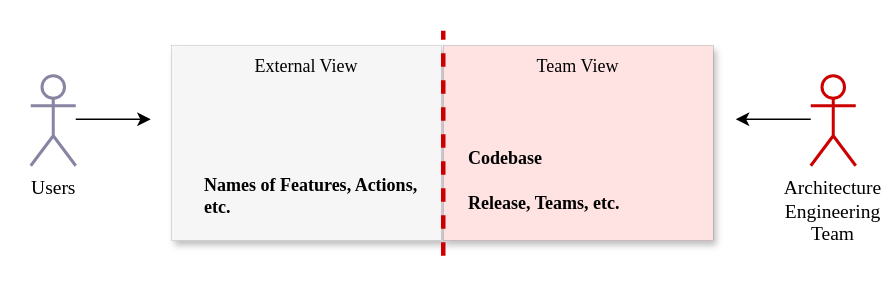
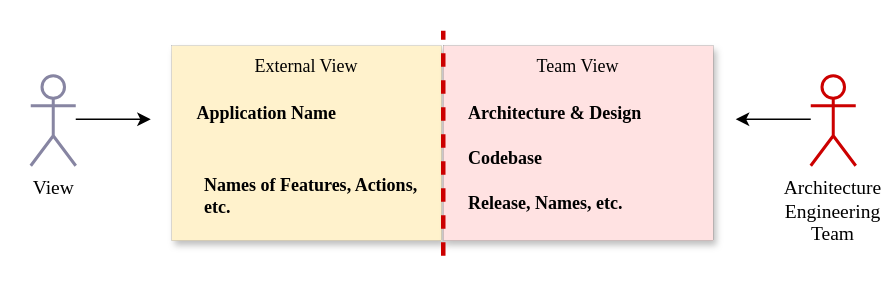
  <mxCell id="0" />
  <mxCell id="1" parent="0" />
- <mxCell id="2" value="Users" style="shape=umlActor;verticalLabelPosition=bottom;verticalAlign=top;html=1;outlineConnect=0;strokeWidth=2;fontFamily=Tahoma;fontSize=13;strokeColor=#8785A2;" parent="1" vertex="1"><mxGeometry x="20" y="50" width="30" height="60" as="geometry" /></mxCell>
+ <mxCell id="2" value="View" style="shape=umlActor;verticalLabelPosition=bottom;verticalAlign=top;html=1;outlineConnect=0;strokeWidth=2;fontFamily=Tahoma;fontSize=13;strokeColor=#8785A2;" parent="1" vertex="1"><mxGeometry x="20" y="50" width="30" height="60" as="geometry" /></mxCell>
  <mxCell id="3" value="" style="endArrow=classic;html=1;rounded=0;" parent="1" edge="1"><mxGeometry width="50" height="50" relative="1" as="geometry"><mxPoint x="50" y="79" as="sourcePoint" /><mxPoint x="100" y="79" as="targetPoint" /></mxGeometry></mxCell>
- <mxCell id="4" value="External View" style="rounded=0;whiteSpace=wrap;html=1;fontFamily=Tahoma;strokeWidth=0;fillColor=#F6F6F6;strokeColor=#36393d;verticalAlign=top;glass=0;shadow=1;" parent="1" vertex="1"><mxGeometry x="114" y="30" width="180" height="130" as="geometry" /></mxCell>
+ <mxCell id="4" value="External View" style="rounded=0;whiteSpace=wrap;html=1;fontFamily=Tahoma;strokeWidth=0;fillColor=#fff2cc;strokeColor=#36393d;verticalAlign=top;glass=0;shadow=1;" parent="1" vertex="1"><mxGeometry x="114" y="30" width="180" height="130" as="geometry" /></mxCell>
+ <mxCell id="5" value="Application Name" style="text;html=1;strokeColor=none;fillColor=none;align=left;verticalAlign=middle;whiteSpace=wrap;rounded=0;fontStyle=1;fontFamily=Tahoma;" parent="1" vertex="1"><mxGeometry x="129" y="60" width="150" height="30" as="geometry" /></mxCell>
  <mxCell id="6" value="Names of Features, Actions, etc." style="text;html=1;strokeColor=none;fillColor=none;align=left;verticalAlign=middle;whiteSpace=wrap;rounded=0;fontStyle=1;fontFamily=Tahoma;" parent="1" vertex="1"><mxGeometry x="134" y="115" width="150" height="30" as="geometry" /></mxCell>
  <mxCell id="7" value="Team View" style="rounded=0;whiteSpace=wrap;html=1;fontFamily=Tahoma;fillColor=#FFE2E2;strokeWidth=0;verticalAlign=top;glass=0;sketch=0;shadow=1;" parent="1" vertex="1"><mxGeometry x="295" y="30" width="180" height="130" as="geometry" /></mxCell>
  <mxCell id="8" value="" style="endArrow=none;dashed=1;html=1;rounded=0;strokeWidth=3;strokeColor=#CC0000;" parent="1" edge="1"><mxGeometry width="50" height="50" relative="1" as="geometry"><mxPoint x="295" y="170" as="sourcePoint" /><mxPoint x="295" y="20" as="targetPoint" /></mxGeometry></mxCell>
- <mxCell id="9" value="Release, Teams, etc." style="text;html=1;strokeColor=none;fillColor=none;align=left;verticalAlign=middle;whiteSpace=wrap;rounded=0;fontStyle=1;fontFamily=Tahoma;" parent="1" vertex="1"><mxGeometry x="310" y="120" width="150" height="30" as="geometry" /></mxCell>
+ <mxCell id="9" value="Release, Names, etc." style="text;html=1;strokeColor=none;fillColor=none;align=left;verticalAlign=middle;whiteSpace=wrap;rounded=0;fontStyle=1;fontFamily=Tahoma;" parent="1" vertex="1"><mxGeometry x="310" y="120" width="150" height="30" as="geometry" /></mxCell>
  <mxCell id="10" value="Codebase" style="text;html=1;strokeColor=none;fillColor=none;align=left;verticalAlign=middle;whiteSpace=wrap;rounded=0;fontStyle=1;fontFamily=Tahoma;" parent="1" vertex="1"><mxGeometry x="310" y="90" width="150" height="30" as="geometry" /></mxCell>
+ <mxCell id="11" value="Architecture &amp;amp; Design" style="text;html=1;strokeColor=none;fillColor=none;align=left;verticalAlign=middle;whiteSpace=wrap;rounded=0;fontStyle=1;fontFamily=Tahoma;" parent="1" vertex="1"><mxGeometry x="310" y="60" width="150" height="30" as="geometry" /></mxCell>
  <mxCell id="12" value="Architecture Engineering Team" style="shape=umlActor;verticalLabelPosition=bottom;verticalAlign=top;html=1;outlineConnect=0;strokeWidth=2;fontFamily=Tahoma;fontSize=13;whiteSpace=wrap;strokeColor=#CC0000;" parent="1" vertex="1"><mxGeometry x="540" y="50" width="30" height="60" as="geometry" /></mxCell>
  <mxCell id="13" value="" style="endArrow=classic;html=1;rounded=0;" parent="1" edge="1"><mxGeometry width="50" height="50" relative="1" as="geometry"><mxPoint x="540" y="79" as="sourcePoint" /><mxPoint x="490" y="79" as="targetPoint" /></mxGeometry></mxCell>
